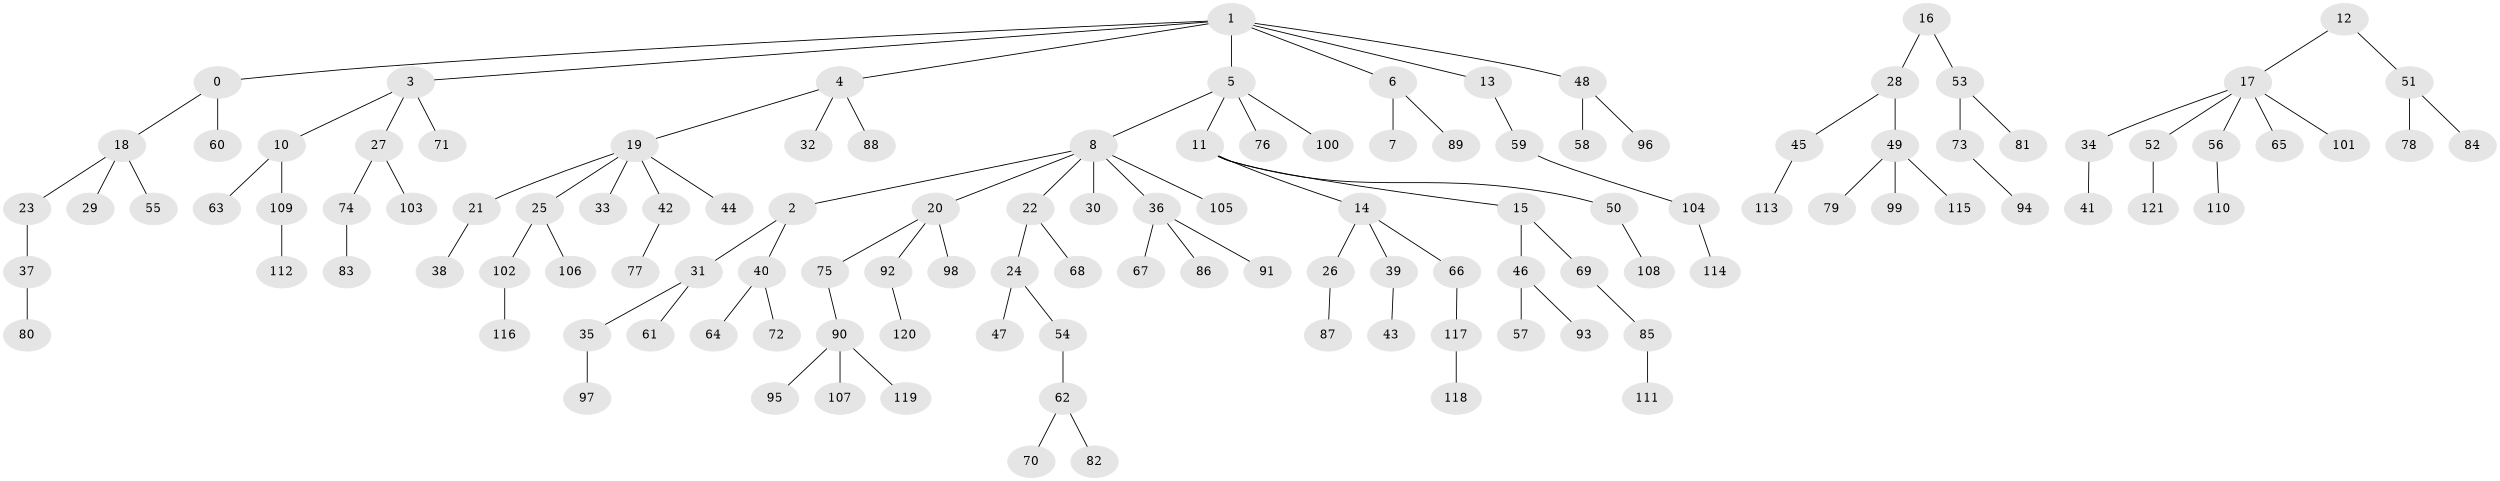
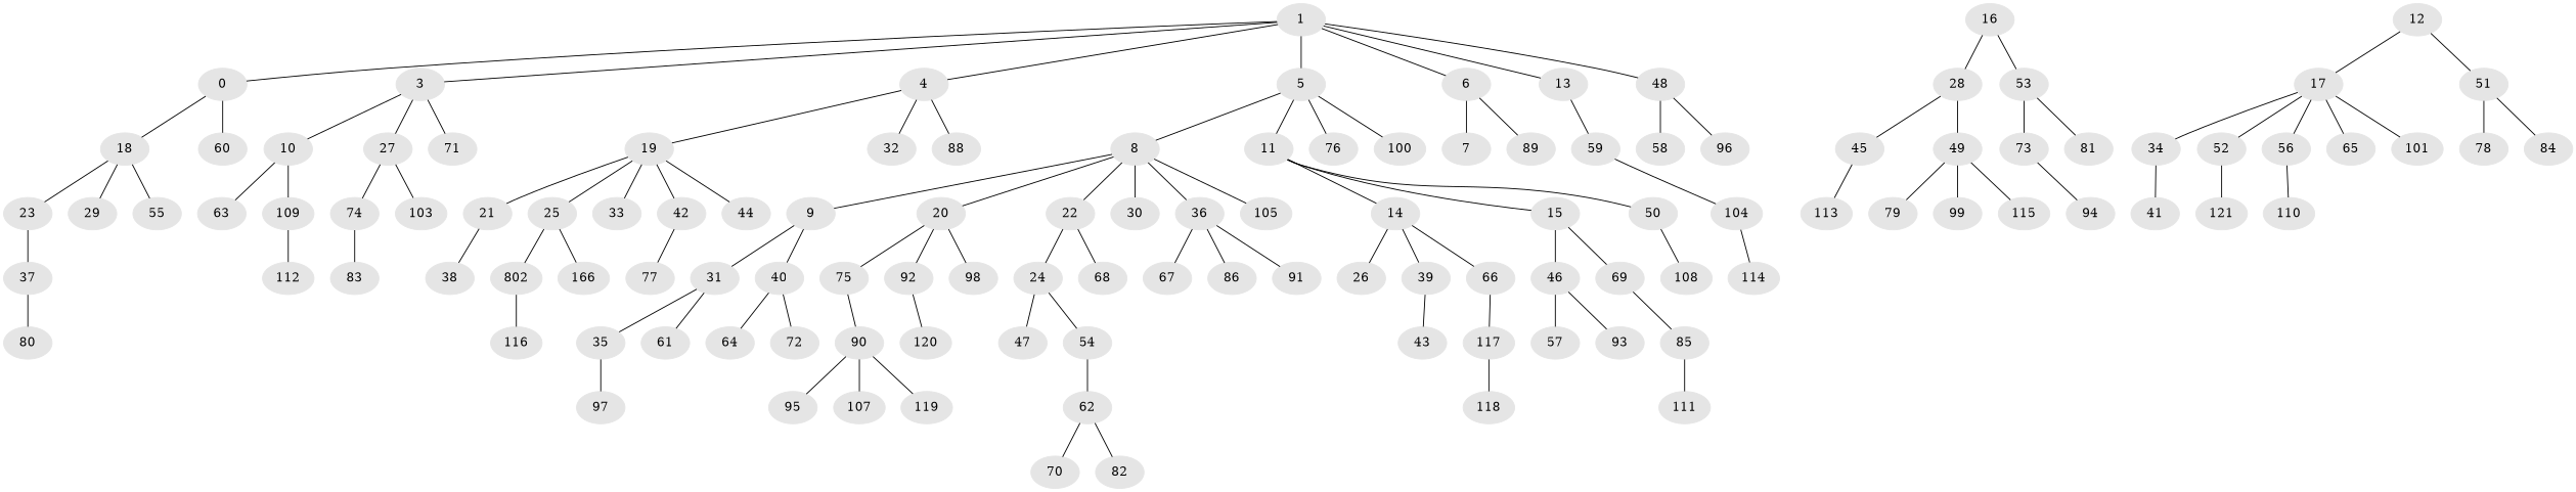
  graph {
    fontname="DejaVu Serif"
    node [color=gray90 fontname="DejaVu Serif" style=filled]
    edge [fontname="DejaVu Serif"]
    n1 [label=0]
    1
    3
    4
    5
    6
    13
    48
    18
    60
    10
    27
    71
    19
    32
    88
    8
    11
    76
    100
    7
    89
    59
    58
    96
    23
    29
    55
    63
    109
    74
    103
    16
    28
    53
    21
    25
    33
    42
    44
-   9 [label=2]
+   9
    20
    22
    30
    36
    105
    14
    15
    50
    12
    17
    51
    31
    40
    75
    92
    98
    24
    68
    67
    86
    91
    35
    61
    64
    72
    112
    26
    39
    66
    46
    69
    108
    34
    52
    56
    65
    101
    78
    84
    104
-   87
    43
    117
    57
    93
    85
    45
    49
    73
    81
    41
    121
    110
    37
    38
-   102
-   106
+   102 [label=802]
+   106 [label=166]
    77
    90
    120
    47
    54
    80
    62
    116
    83
    113
    79
    99
    115
    97
    94
    70
    82
    114
    118
    111
    95
    107
    119
    n1 -- 18
    n1 -- 60
    1 -- n1
    1 -- 3
    1 -- 4
    1 -- 5
    1 -- 6
    1 -- 13
    1 -- 48
    3 -- 10
    3 -- 27
    3 -- 71
    4 -- 19
    4 -- 32
    4 -- 88
    5 -- 8
    5 -- 11
    5 -- 76
    5 -- 100
    6 -- 7
    6 -- 89
    13 -- 59
    48 -- 58
    48 -- 96
    18 -- 23
    18 -- 29
    18 -- 55
    10 -- 63
    10 -- 109
    27 -- 74
    27 -- 103
    19 -- 21
    19 -- 25
    19 -- 33
    19 -- 42
    19 -- 44
    8 -- 9
    8 -- 20
    8 -- 22
    8 -- 30
    8 -- 36
    8 -- 105
    11 -- 14
    11 -- 15
    11 -- 50
    59 -- 104
    23 -- 37
    109 -- 112
    74 -- 83
    16 -- 28
    16 -- 53
    28 -- 45
    28 -- 49
    53 -- 73
    53 -- 81
    21 -- 38
    25 -- 102
    25 -- 106
    42 -- 77
    9 -- 31
    9 -- 40
    20 -- 75
    20 -- 92
    20 -- 98
    22 -- 24
    22 -- 68
    36 -- 67
    36 -- 86
    36 -- 91
    14 -- 26
    14 -- 39
    14 -- 66
    15 -- 46
    15 -- 69
    50 -- 108
    12 -- 17
    12 -- 51
    17 -- 34
    17 -- 52
    17 -- 56
    17 -- 65
    17 -- 101
    51 -- 78
    51 -- 84
    31 -- 35
    31 -- 61
    40 -- 64
    40 -- 72
    75 -- 90
    92 -- 120
    24 -- 47
    24 -- 54
    35 -- 97
-   26 -- 87
    39 -- 43
    66 -- 117
    46 -- 57
    46 -- 93
    69 -- 85
    34 -- 41
    52 -- 121
    56 -- 110
    104 -- 114
    117 -- 118
    85 -- 111
    45 -- 113
    49 -- 79
    49 -- 99
    49 -- 115
    73 -- 94
    37 -- 80
    102 -- 116
    90 -- 95
    90 -- 107
    90 -- 119
    54 -- 62
    62 -- 70
    62 -- 82
  }
